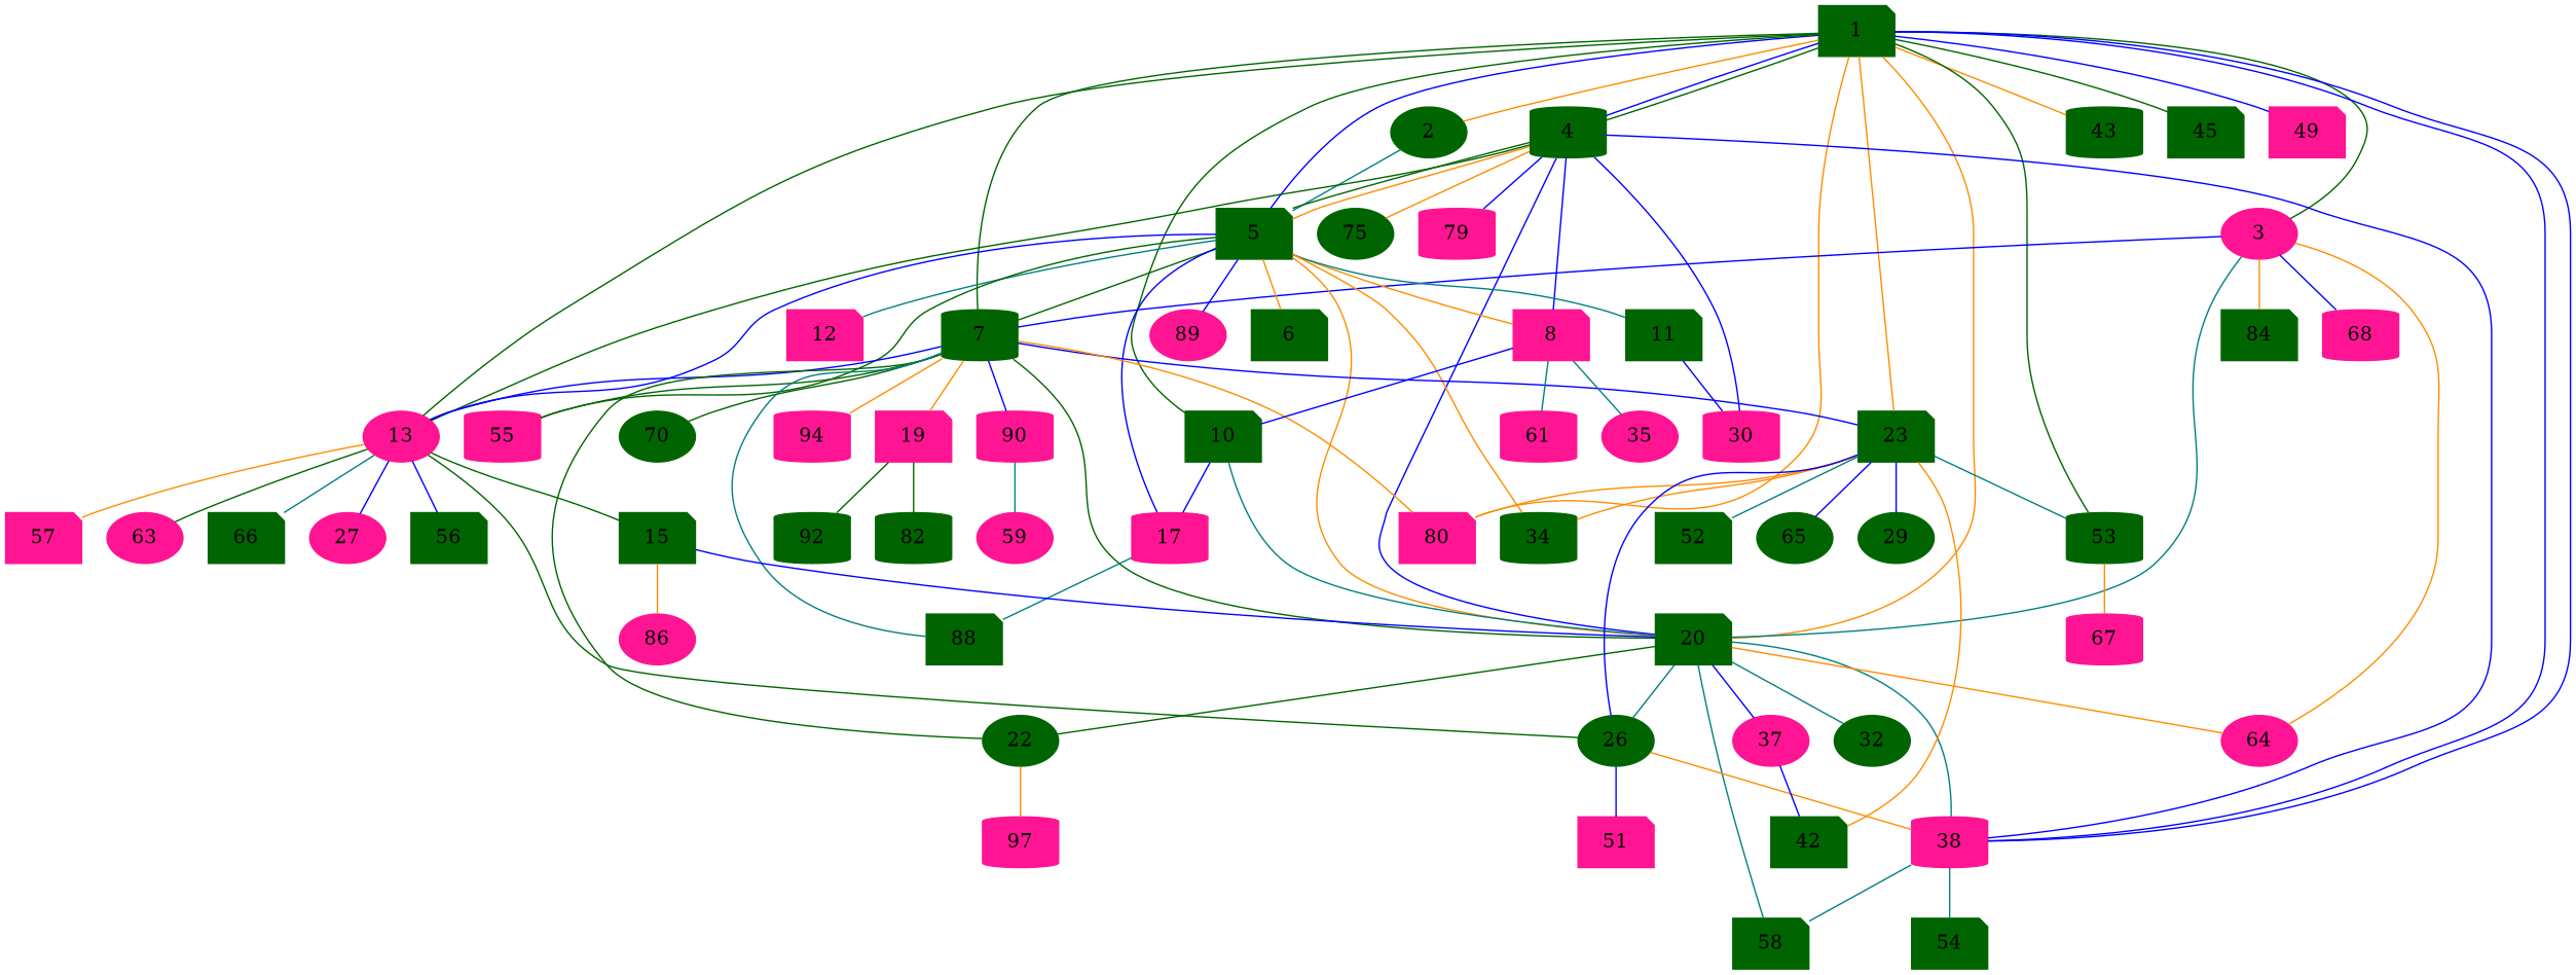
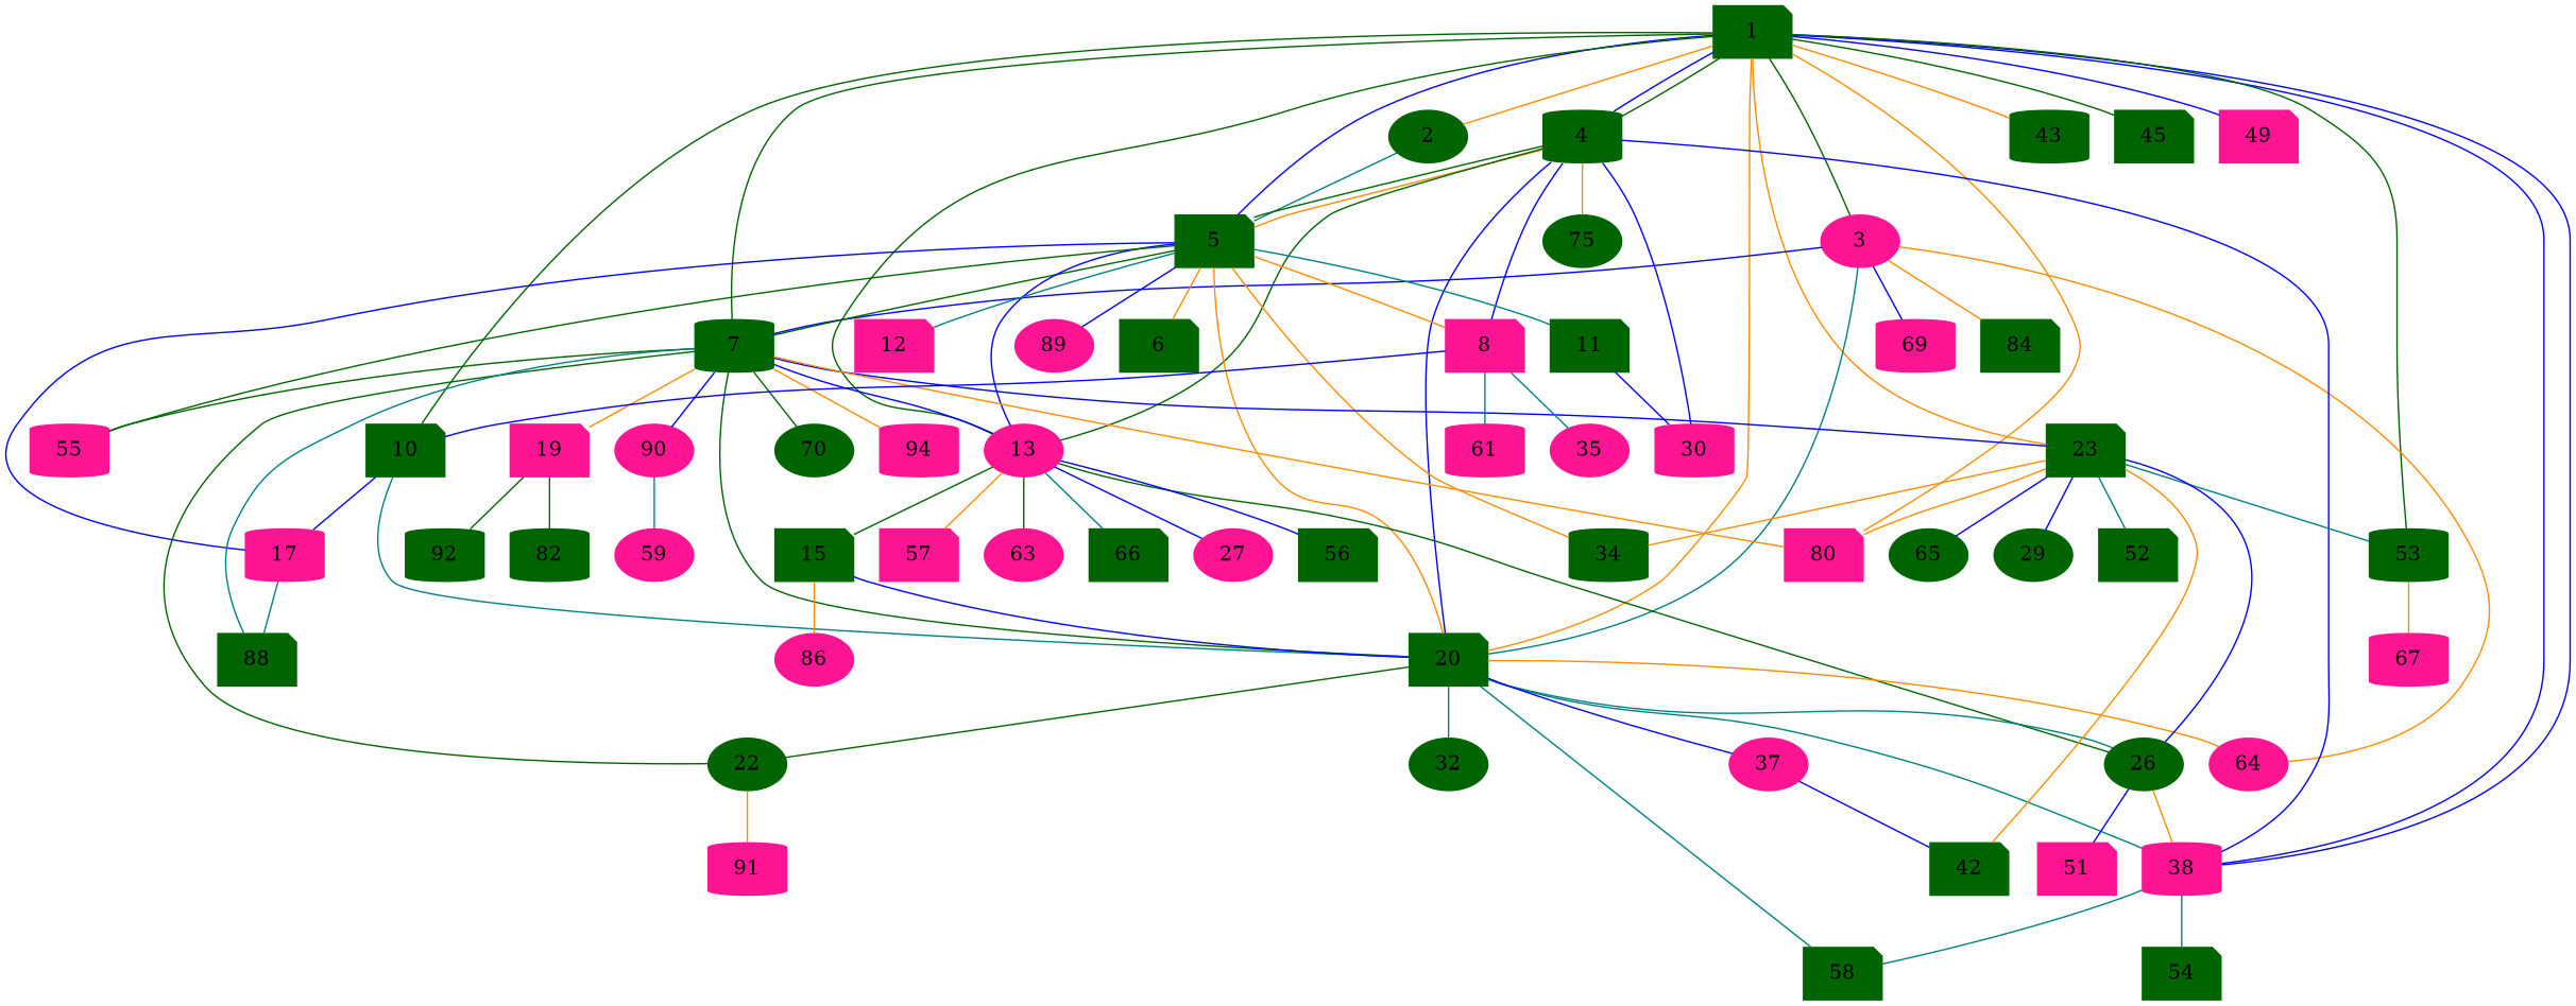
  graph {
    node [color=darkgreen shape=note style=filled]
    edge [color=blue]
    1 [super="+28"]
    2 [shape=ellipse]
    3 [color=deeppink shape=ellipse]
    4 [shape=cylinder super="+16"]
    5 [super="+18+48"]
    7 [shape=cylinder super="+9"]
    10 [super="+47"]
    13 [color=deeppink shape=ellipse super="+40+72+78"]
    20 [super="+21+91+24"]
    23 [super="+36"]
    38 [color=deeppink shape=cylinder]
    43 [shape=cylinder]
    45
    49 [color=deeppink]
    53 [shape=cylinder]
    80 [color=deeppink super="+89"]
    64 [color=deeppink shape=ellipse]
-   68 [color=deeppink shape=cylinder]
+   68 [color=deeppink shape=cylinder label=69]
    84
    8 [color=deeppink]
    30 [color=deeppink shape=cylinder super="+87"]
    75 [shape=ellipse]
-   79 [color=deeppink shape=cylinder]
    6
    11
    12 [color=deeppink]
    17 [color=deeppink shape=cylinder]
    34 [shape=cylinder super="+41"]
    55 [color=deeppink shape=cylinder]
    n30 [color=deeppink label=89 shape=ellipse]
    19 [color=deeppink super="+62"]
    22 [shape=ellipse]
    70 [shape=ellipse super="+101"]
    88
-   90 [color=deeppink shape=cylinder]
+   90 [color=deeppink shape=ellipse]
    94 [color=deeppink shape=cylinder]
    15
    26 [shape=ellipse super="+44"]
    27 [color=deeppink shape=ellipse]
    56
    57 [color=deeppink]
    63 [color=deeppink shape=ellipse]
    66
    32 [shape=ellipse]
    37 [color=deeppink shape=ellipse]
    58
    29 [shape=ellipse]
    42
    52
    65 [shape=ellipse]
    54
    67 [color=deeppink shape=cylinder]
    n53 [color=deeppink label=35 shape=ellipse]
    61 [color=deeppink shape=cylinder]
    82 [shape=cylinder]
    92 [shape=cylinder]
-   97 [color=deeppink shape=cylinder]
+   97 [color=deeppink shape=cylinder label=91]
    59 [color=deeppink shape=ellipse]
    86 [color=deeppink shape=ellipse]
    51 [color=deeppink]
    1 -- 2 [color=darkorange]
    1 -- 3 [color=darkgreen]
    1 -- 4 [weight=2]
    1 -- 4 [color=darkgreen]
    1 -- 5
    1 -- 7 [color=darkgreen]
    1 -- 10 [color=darkgreen]
    1 -- 13 [color=darkgreen]
    1 -- 20 [color=darkorange]
    1 -- 23 [color=darkorange]
    1 -- 38
    1 -- 38
    1 -- 43 [color=darkorange]
    1 -- 45 [color=darkgreen]
    1 -- 49
    1 -- 53 [color=darkgreen]
    1 -- 80 [color=darkorange]
    2 -- 5 [color=teal]
    3 -- 7
    3 -- 20 [color=teal weight=2]
    3 -- 64 [color=darkorange]
    3 -- 68
    3 -- 84 [color=darkorange]
    4 -- 5 [color=darkgreen]
    4 -- 5 [color=darkorange]
    4 -- 13 [color=darkgreen]
    4 -- 20
    4 -- 38
    4 -- 8
    4 -- 30
    4 -- 75 [color=darkorange]
-   4 -- 79
    5 -- 7 [color=darkgreen]
    5 -- 13
    5 -- 20 [color=darkorange]
    5 -- 8 [color=darkorange]
    5 -- 6 [color=darkorange]
    5 -- 11 [color=teal]
    5 -- 12 [color=teal]
    5 -- 17
    5 -- 34 [color=darkorange]
    5 -- 55 [color=darkgreen]
    5 -- n30
    7 -- 13 [weight=2]
    7 -- 20 [color=darkgreen weight=4]
    7 -- 23 [weight=2]
    7 -- 80 [color=darkorange]
    7 -- 55 [color=darkgreen]
    7 -- 19 [color=darkorange]
    7 -- 22 [color=darkgreen]
    7 -- 70 [color=darkgreen]
    7 -- 88 [color=teal]
    7 -- 90
    7 -- 94 [color=darkorange]
    10 -- 20 [color=teal]
    10 -- 17
    13 -- 15 [color=darkgreen]
    13 -- 26 [color=darkgreen]
    13 -- 27
    13 -- 56
    13 -- 57 [color=darkorange]
    13 -- 63 [color=darkgreen]
    13 -- 66 [color=teal]
    20 -- 38 [color=teal weight=2]
    20 -- 64 [color=darkorange]
    20 -- 22 [color=darkgreen]
    20 -- 26 [color=teal]
    20 -- 32 [color=teal]
    20 -- 37
    20 -- 58 [color=teal]
    23 -- 53 [color=teal]
    23 -- 80 [color=darkorange]
    23 -- 34 [color=darkorange]
    23 -- 26
    23 -- 29
    23 -- 42 [color=darkorange]
    23 -- 52 [color=teal]
    23 -- 65
    38 -- 58 [color=teal]
    38 -- 54 [color=teal]
    53 -- 67 [color=darkorange]
    8 -- 10
    8 -- n53 [color=teal]
    8 -- 61 [color=teal]
    11 -- 30 [weight=2]
    17 -- 88 [color=teal]
    19 -- 82 [color=darkgreen]
    19 -- 92 [color=darkgreen]
    22 -- 97 [color=darkorange]
    90 -- 59 [color=teal]
    15 -- 20
    15 -- 86 [color=darkorange]
    26 -- 38 [color=darkorange]
    26 -- 51
    37 -- 42
  }
